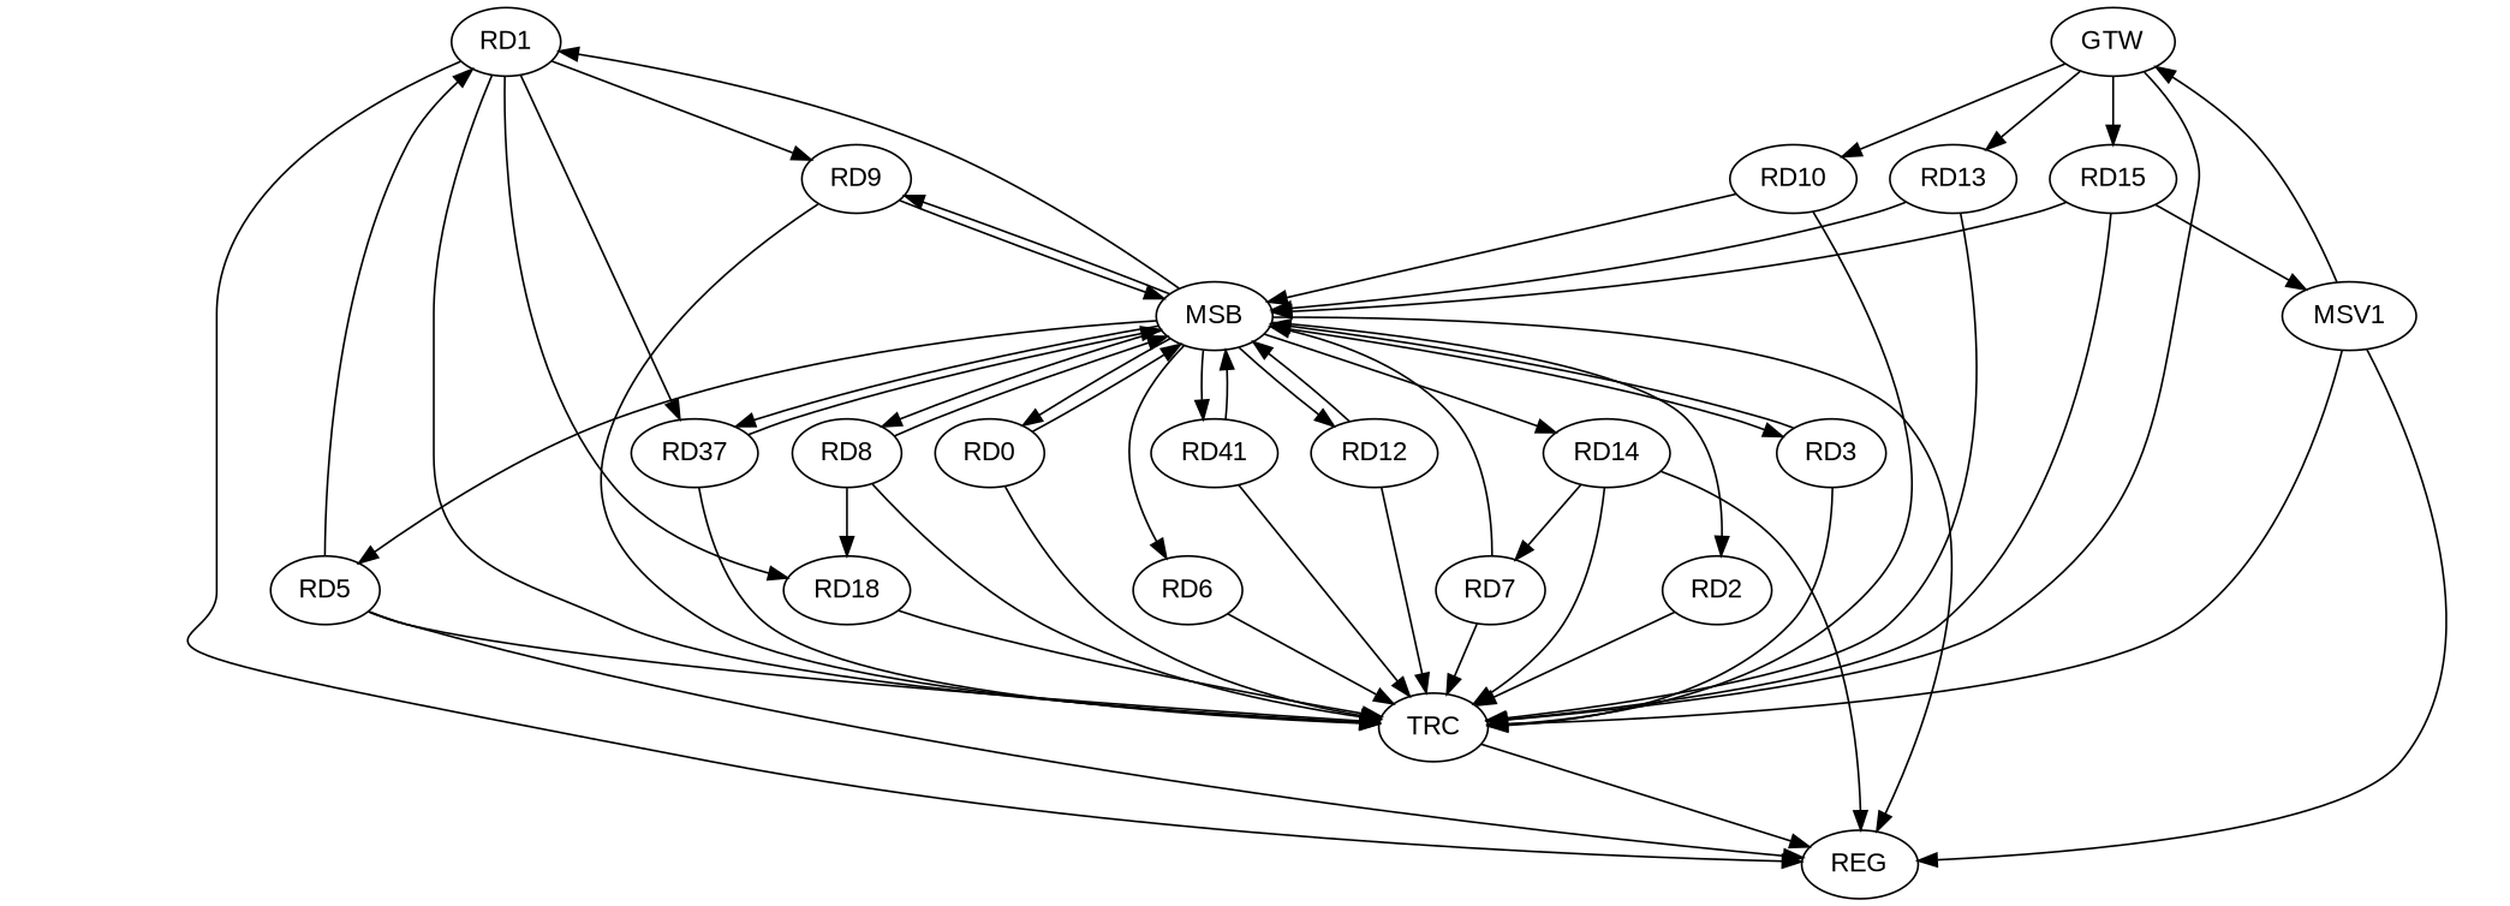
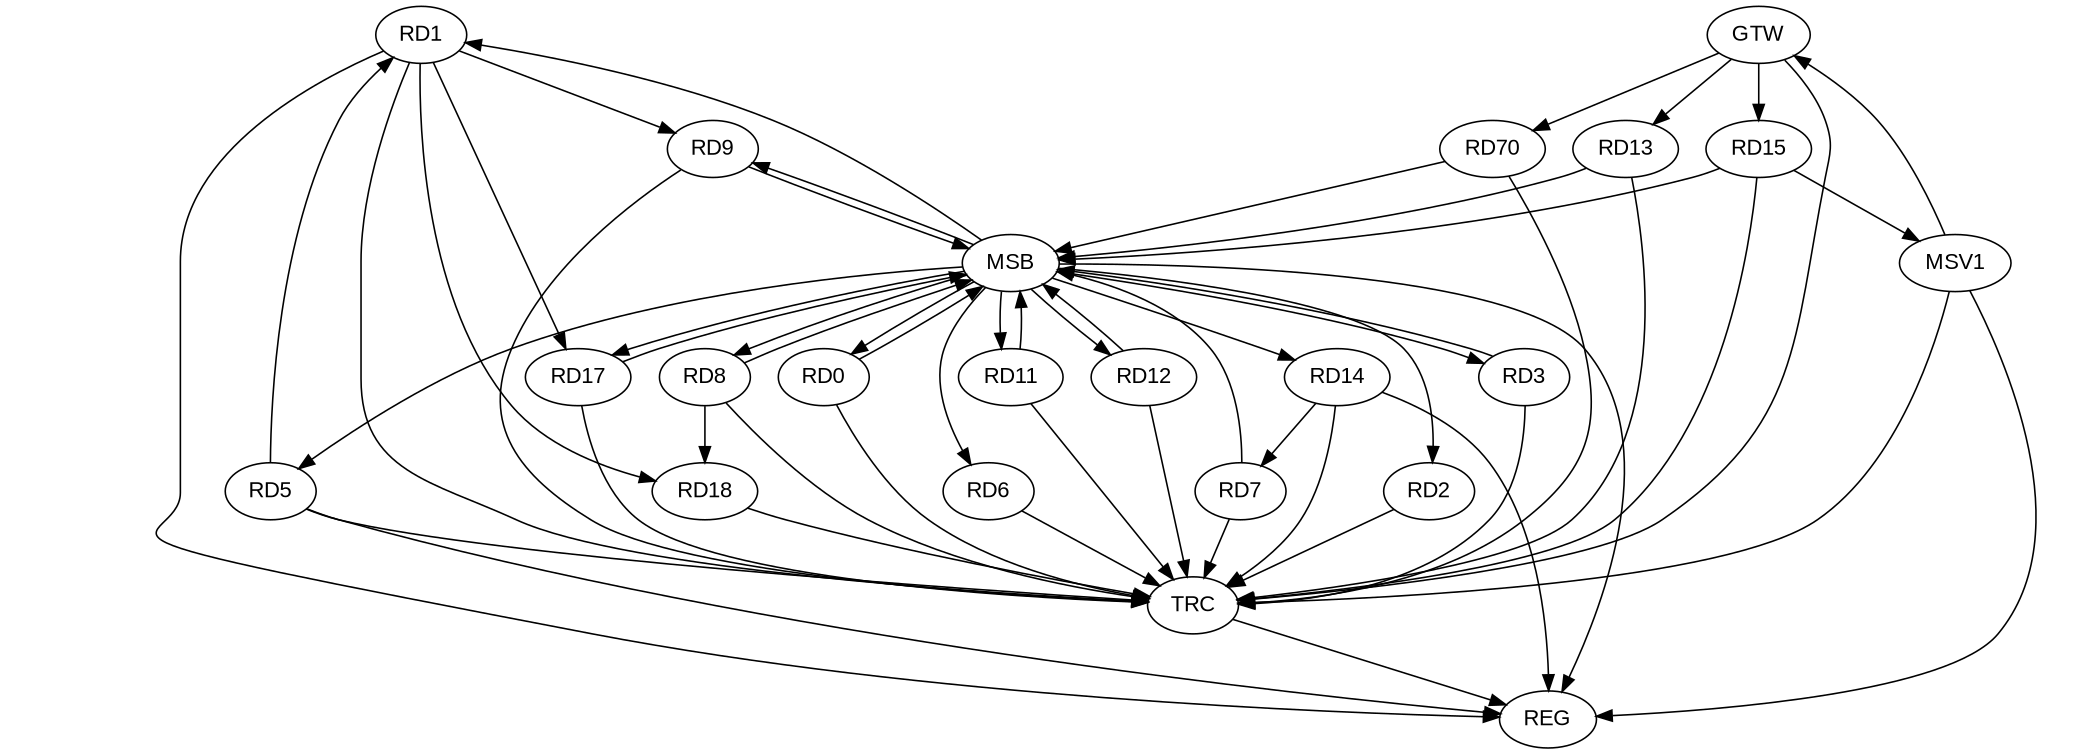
  strict digraph {
    fontname="Liberation Sans"
    node [fontname="Liberation Sans"]
    edge [fontname="Liberation Sans"]
    n1 [label=RD1]
    n2 [label=RD9]
-   n3 [label=RD37]
+   n3 [label=RD17]
    n4 [label=RD18]
    n5 [label=REG]
    n6 [label=TRC]
    n7 [label=MSB]
    n8 [label=RD2]
    n9 [label=RD3]
    n10 [label=RD0]
    n11 [label=RD5]
    n12 [label=RD6]
    n13 [label=RD8]
-   n14 [label=RD41]
+   n14 [label=RD11]
    n15 [label=RD12]
    n16 [label=RD14]
    n17 [label=RD7]
-   n18 [label=RD10]
+   n18 [label=RD70]
    n19 [label=RD13]
    n20 [label=RD15]
    n21 [label=MSV1]
    n22 [label=GTW]
    n1 -> n2
    n1 -> n3
    n1 -> n4
    n1 -> n5
    n1 -> n6
    n2 -> n6
    n2 -> n7
    n3 -> n6
    n3 -> n7
    n4 -> n6
    n6 -> n5
    n7 -> n1
    n7 -> n2
    n7 -> n3
    n7 -> n5
    n7 -> n8
    n7 -> n9
    n7 -> n10
    n7 -> n11
    n7 -> n12
    n7 -> n13
    n7 -> n14
    n7 -> n15
    n7 -> n16
    n8 -> n6
    n9 -> n6
    n9 -> n7
    n10 -> n6
    n10 -> n7
    n11 -> n1
    n11 -> n5
    n11 -> n6
    n12 -> n6
    n13 -> n4
    n13 -> n6
    n13 -> n7
    n14 -> n6
    n14 -> n7
    n15 -> n6
    n15 -> n7
    n16 -> n5
    n16 -> n6
    n16 -> n17
    n17 -> n6
    n17 -> n7
    n18 -> n6
    n18 -> n7
    n19 -> n6
    n19 -> n7
    n20 -> n6
    n20 -> n7
    n20 -> n21
    n21 -> n5
    n21 -> n6
    n21 -> n22
    n22 -> n6
    n22 -> n18
    n22 -> n19
    n22 -> n20
  }
